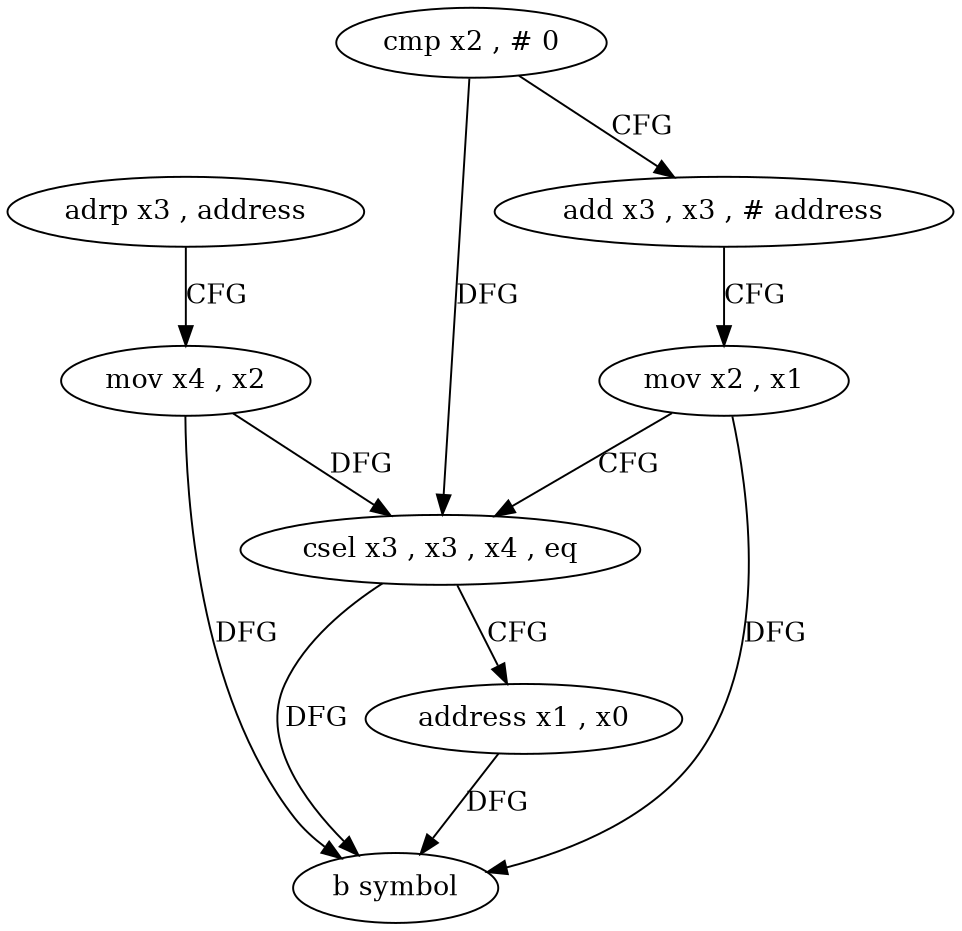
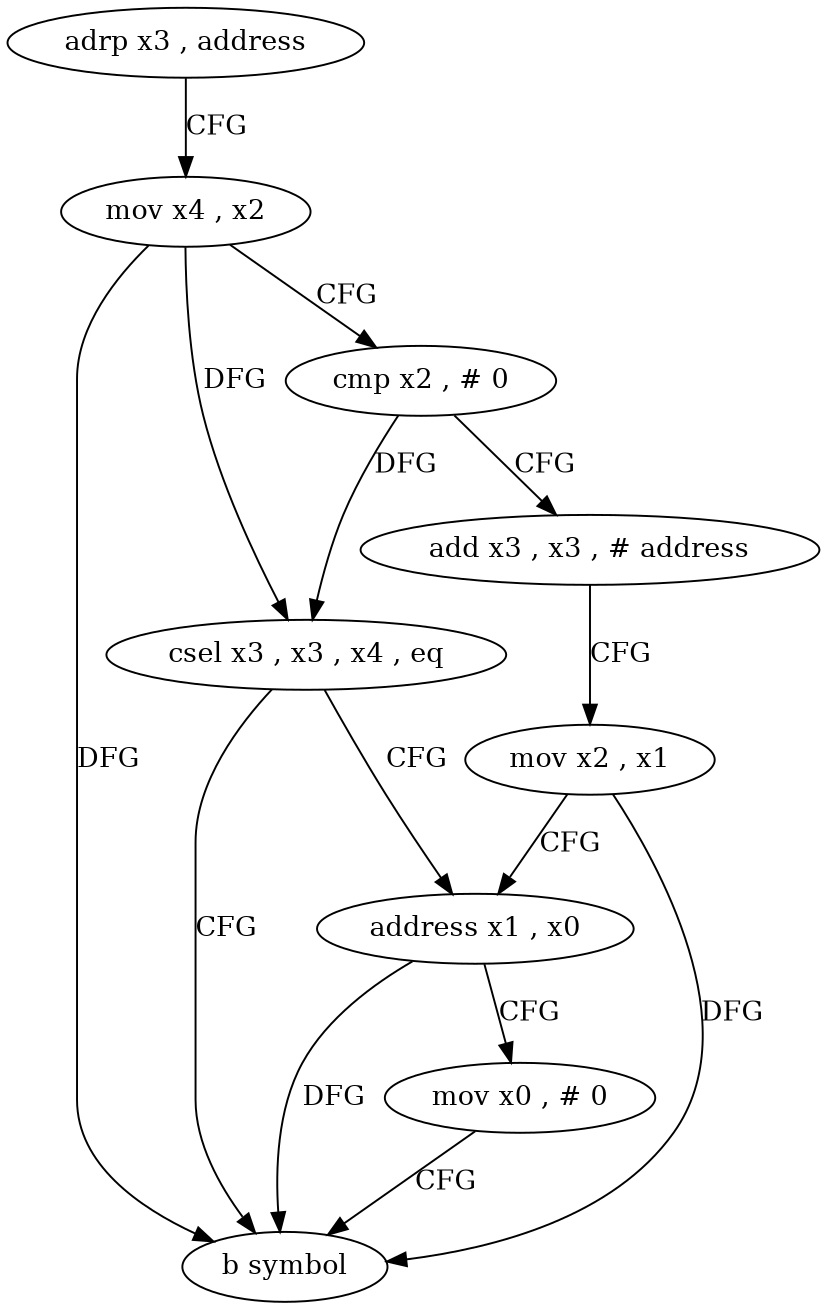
  digraph {
    n1 [label="adrp x3 , address"]
    n2 [label="mov x4 , x2"]
    n3 [label="cmp x2 , # 0"]
    n4 [label="csel x3 , x3 , x4 , eq"]
    n5 [label="b symbol"]
    n6 [label="add x3 , x3 , # address"]
    n7 [label="address x1 , x0"]
    n8 [label="mov x2 , x1"]
+   n9 [label="mov x0 , # 0"]
    n1 -> n2 [label=CFG]
+   n2 -> n3 [label=CFG]
    n2 -> n4 [label=DFG]
    n2 -> n5 [label=DFG]
    n3 -> n4 [label=DFG]
    n3 -> n6 [label=CFG]
-   n4 -> n5 [label=DFG]
+   n4 -> n5 [label=CFG]
    n4 -> n7 [label=CFG]
    n6 -> n8 [label=CFG]
    n7 -> n5 [label=DFG]
-   n8 -> n4 [label=CFG]
+   n7 -> n9 [label=CFG]
+   n8 -> n7 [label=CFG]
    n8 -> n5 [label=DFG]
+   n9 -> n5 [label=CFG]
  }
